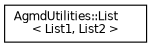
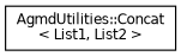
  digraph {
    rankdir=LR
-   n1 [color=black fillcolor=white fontname=Helvetica fontsize=10 height=0.2 label="AgmdUtilities::List\l\< List1, List2 \>" shape=record style=filled width=0.4]
+   n1 [color=black fillcolor=white fontname=Helvetica fontsize=10 height=0.2 label="AgmdUtilities::Concat\l\< List1, List2 \>" shape=record style=filled width=0.4]
  }
